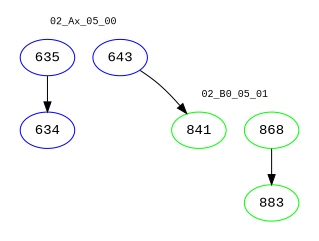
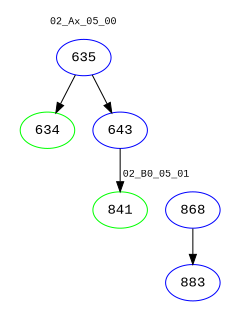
  digraph {
    fontname="Liberation Mono"
    node [color=blue fontname="Liberation Mono"]
    edge [color=black fontname="Liberation Mono"]
    n1 [label=635]
-   n2 [label=634]
+   n2 [color=green label=634]
    n3 [label=643]
-   n4 [color=green label=868]
+   n4 [label=868]
    n5 [color=green label=841]
-   n6 [color=green label=883]
+   n6 [label=883]
    subgraph cluster_1 {
      color=white
      fontsize=10
      label="02_Ax_05_00"
      n1
      n2
      n3
    }
    subgraph cluster_2 {
      color=white
      fontsize=10
      label="02_B0_05_01"
      n4
      n5
      n6
    }
    n1 -> n2
+   n1 -> n3
    n3 -> n5
    n4 -> n6
  }
